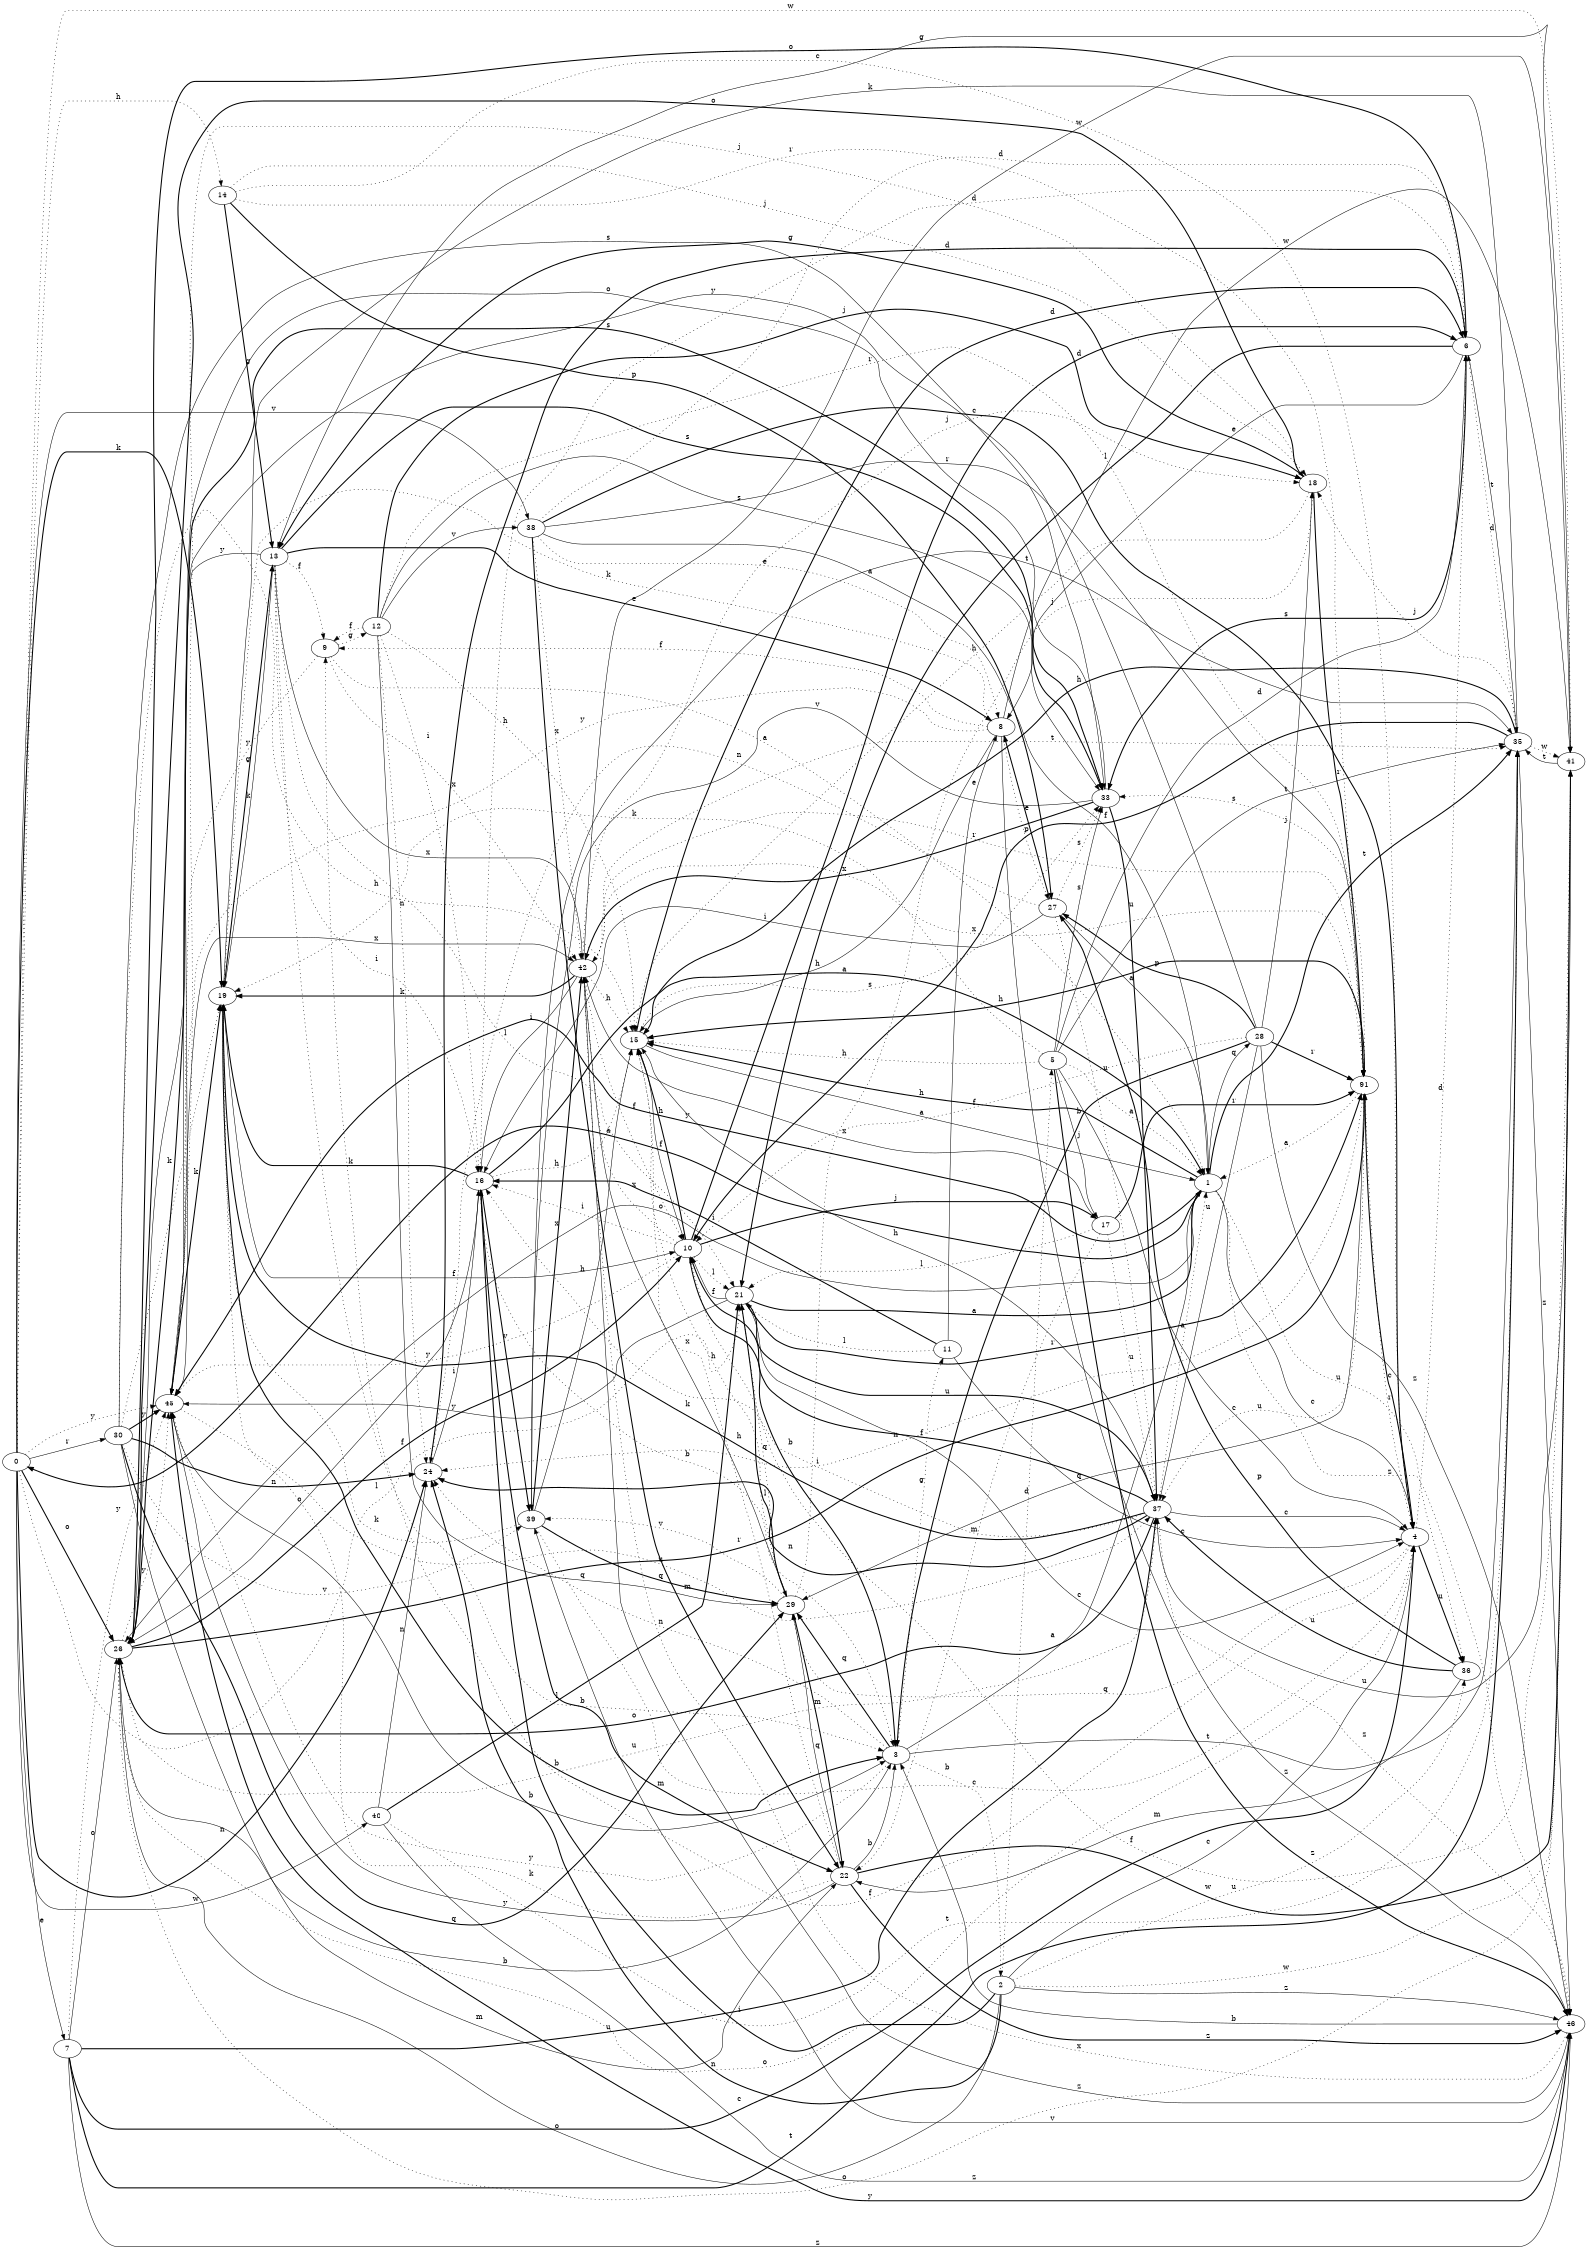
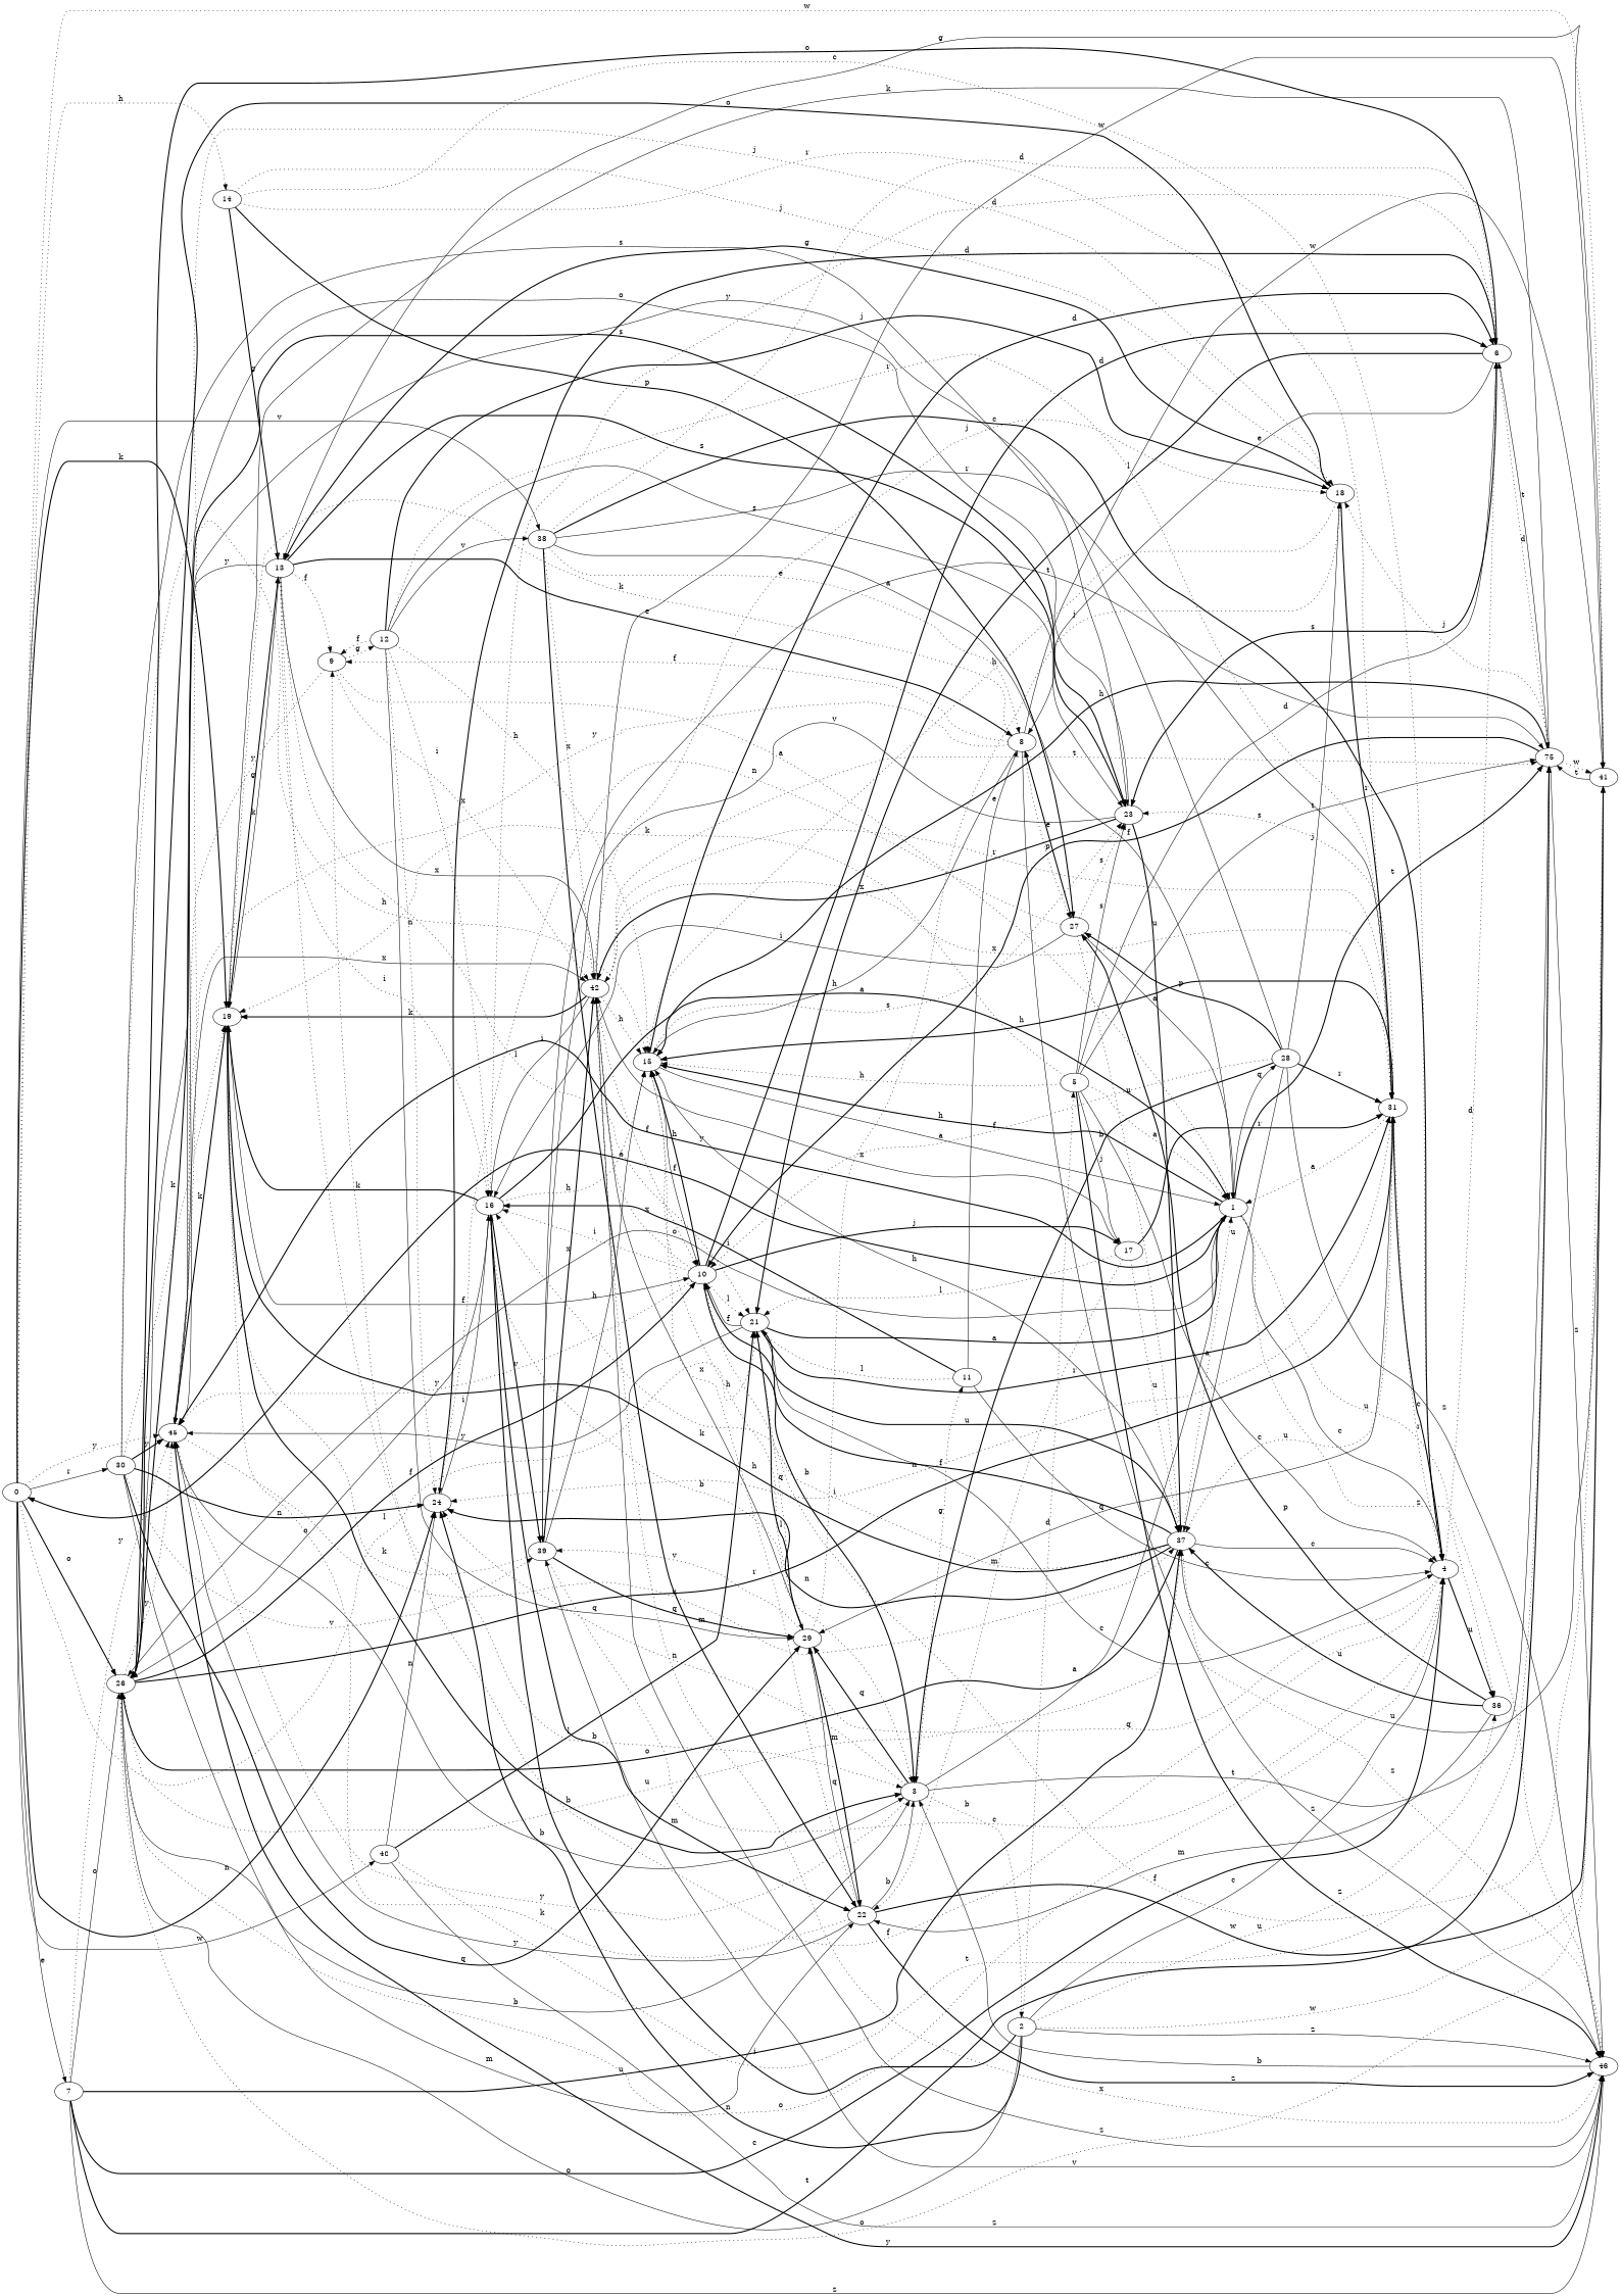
  strict digraph {
    rankdir=LR
    edge [style=dotted]
    0
    7
    14
    19
    21
    24
    26
    30
    38
    40
    41
    45
    4
-   35
+   35 [label=75]
    46
    37
-   31 [label=91]
+   31
    27
    18
    13
    3
    10
    1
    29
    16
    6
-   33
+   33 [label=23]
    15
    22
    39
    8
    42
    28
    36
    9
    2
    5
    17
    11
    12
    0 -> 7 [label=e style=solid]
    0 -> 14 [label=h]
    0 -> 19 [label=k style=bold]
    0 -> 21 [label=l]
    0 -> 24 [label=n style=bold]
    0 -> 26 [label=o style=bold]
    0 -> 30 [label=r style=solid]
    0 -> 38 [label=v style=solid]
    0 -> 40 [label=w style=solid]
    0 -> 41 [label=w]
    0 -> 45 [label=y]
    7 -> 26 [label=o style=solid]
    7 -> 45 [label=y]
    7 -> 4 [label=c style=bold]
    7 -> 35 [label=t style=bold]
    7 -> 46 [label=z style=solid]
    7 -> 37 [label=u style=bold]
    14 -> 4 [label=c]
    14 -> 31 [label=r]
    14 -> 27 [label=p style=bold]
    14 -> 18 [label=j]
    14 -> 13 [label=g style=bold]
    19 -> 13 [label=g style=bold]
    19 -> 3 [label=b style=bold]
    19 -> 10 [label=f style=solid]
    21 -> 45 [label=y style=solid]
    21 -> 4 [label=c style=solid]
    21 -> 37 [label=u style=bold]
    21 -> 31 [label=r style=bold]
    21 -> 10 [label=f style=solid]
    21 -> 1 [label=a style=bold]
    21 -> 29 [label=q]
    24 -> 16 [label=i style=solid]
    24 -> 6 [label=d style=bold]
    26 -> 45 [label=y]
    26 -> 37 [label=u]
    26 -> 31 [label=r style=bold]
    26 -> 3 [label=b style=solid]
    26 -> 10 [label=f style=bold]
    26 -> 33 [label=s style=bold]
    30 -> 19 [label=k]
    30 -> 24 [label=n style=bold]
    30 -> 45 [label=y style=bold]
    30 -> 29 [label=q style=bold]
    30 -> 33 [label=s style=solid]
    30 -> 15 [label=h]
    30 -> 22 [label=m style=solid]
    30 -> 39 [label=v]
    38 -> 4 [label=c style=bold]
    38 -> 31 [label=r style=solid]
    38 -> 1 [label=a style=solid]
    38 -> 6 [label=d]
    38 -> 22 [label=m style=bold]
    38 -> 8 [label=e]
    38 -> 42 [label=x]
    40 -> 21 [label=l style=bold]
    40 -> 24 [label=n style=solid]
    40 -> 35 [label=t]
    40 -> 46 [label=z style=solid]
    41 -> 26 [label=o]
    41 -> 35 [label=t style=solid]
    41 -> 37 [label=u style=solid]
    41 -> 13 [label=g style=solid]
    41 -> 10 [label=f]
    45 -> 19 [label=k style=bold]
    45 -> 37 [label=u]
    45 -> 18 [label=j]
    45 -> 3 [label=b style=solid]
    45 -> 42 [label=x style=solid]
    4 -> 26 [label=o]
    4 -> 31 [label=r]
    4 -> 29 [label=q]
    4 -> 6 [label=d]
    4 -> 36 [label=u style=bold]
    4 -> 9 [label=f]
    35 -> 19 [label=k style=solid]
    35 -> 41 [label=w]
    35 -> 46 [label=z style=solid]
    35 -> 18 [label=j]
    35 -> 10 [label=f style=bold]
    35 -> 6 [label=d]
    35 -> 15 [label=h style=bold]
    46 -> 45 [label=y style=bold]
    46 -> 3 [label=b style=solid]
    46 -> 39 [label=v style=solid]
    46 -> 42 [label=x]
    37 -> 19 [label=k style=bold]
    37 -> 24 [label=n style=bold]
    37 -> 26 [label=o style=bold]
    37 -> 4 [label=c style=solid]
    37 -> 46 [label=z]
    37 -> 10 [label=f style=bold]
    37 -> 1 [label=a]
    37 -> 16 [label=i]
    37 -> 15 [label=h style=solid]
    31 -> 24 [label=n]
    31 -> 4 [label=c style=bold]
    31 -> 37 [label=u]
    31 -> 1 [label=a]
    31 -> 29 [label=q style=solid]
    31 -> 33 [label=s]
    31 -> 15 [label=h style=bold]
    31 -> 42 [label=x]
    27 -> 24 [label=n]
    27 -> 37 [label=u]
    27 -> 1 [label=a style=solid]
    27 -> 16 [label=i style=solid]
    27 -> 33 [label=s]
    27 -> 8 [label=e style=bold]
    18 -> 26 [label=o style=bold]
    18 -> 31 [label=r style=bold]
    18 -> 13 [label=g style=bold]
    18 -> 15 [label=h]
    13 -> 19 [label=k style=solid]
    13 -> 21 [label=l]
    13 -> 45 [label=y style=solid]
    13 -> 3 [label=b]
    13 -> 16 [label=i]
    13 -> 33 [label=s style=bold]
    13 -> 8 [label=e style=bold]
    13 -> 42 [label=x style=solid]
    13 -> 9 [label=f]
    3 -> 24 [label=n]
    3 -> 45 [label=y]
    3 -> 35 [label=t style=solid]
    3 -> 1 [label=a style=solid]
    3 -> 29 [label=q style=bold]
    3 -> 2 [label=b]
    3 -> 11 [label=g]
    10 -> 21 [label=l]
    10 -> 45 [label=y]
    10 -> 3 [label=b style=bold]
    10 -> 16 [label=i]
    10 -> 6 [label=d style=bold]
    10 -> 15 [label=h style=bold]
    10 -> 42 [label=x]
    10 -> 17 [label=j style=bold]
    1 -> 0 [label=a style=bold]
    1 -> 26 [label=o style=solid]
    1 -> 45 [label=y style=bold]
    1 -> 4 [label=c style=solid]
    1 -> 35 [label=t style=bold]
    1 -> 46 [label=z]
    1 -> 15 [label=h style=bold]
    1 -> 28 [label=q style=solid]
    1 -> 36 [label=u]
    29 -> 21 [label=l style=bold]
    29 -> 18 [label=j]
    29 -> 15 [label=h]
    29 -> 22 [label=m style=bold]
    29 -> 39 [label=v]
    29 -> 42 [label=x style=solid]
    16 -> 19 [label=k style=bold]
    16 -> 26 [label=o style=solid]
    16 -> 3 [label=b]
    16 -> 1 [label=a style=bold]
    16 -> 6 [label=d]
    16 -> 15 [label=h]
    16 -> 22 [label=m style=bold]
    16 -> 39 [label=v style=bold]
    6 -> 21 [label=l style=bold]
    6 -> 26 [label=o style=bold]
    6 -> 35 [label=t style=solid]
    6 -> 33 [label=s style=bold]
    6 -> 8 [label=e style=solid]
    33 -> 26 [label=o style=solid]
    33 -> 37 [label=u style=bold]
    33 -> 39 [label=v style=solid]
    33 -> 42 [label=x style=bold]
    15 -> 10 [label=f style=solid]
    15 -> 1 [label=a style=solid]
    15 -> 6 [label=d style=bold]
    15 -> 33 [label=s]
    22 -> 19 [label=k]
    22 -> 41 [label=w style=bold]
    22 -> 45 [label=y style=solid]
    22 -> 46 [label=z style=bold]
    22 -> 3 [label=b style=solid]
    22 -> 29 [label=q style=solid]
    22 -> 15 [label=h]
    39 -> 19 [label=k]
    39 -> 4 [label=c]
    39 -> 35 [label=t style=solid]
    39 -> 29 [label=q style=bold]
    39 -> 15 [label=h style=solid]
    39 -> 42 [label=x style=bold]
    8 -> 19 [label=k]
    8 -> 41 [label=w style=solid]
    8 -> 45 [label=y]
    8 -> 46 [label=z style=solid]
    8 -> 27 [label=p]
    8 -> 15 [label=h style=solid]
    8 -> 9 [label=f]
    42 -> 19 [label=k style=bold]
    42 -> 41 [label=w style=solid]
    42 -> 35 [label=t]
    42 -> 46 [label=z style=solid]
    42 -> 31 [label=r]
    42 -> 18 [label=j]
    42 -> 10 [label=f]
    42 -> 16 [label=i style=solid]
    42 -> 15 [label=h]
    28 -> 45 [label=y style=solid]
    28 -> 46 [label=z style=solid]
    28 -> 37 [label=u style=solid]
    28 -> 31 [label=r style=bold]
    28 -> 27 [label=p style=bold]
    28 -> 18 [label=j style=solid]
    28 -> 3 [label=b style=bold]
    28 -> 10 [label=f]
    36 -> 37 [label=u style=bold]
    36 -> 27 [label=p style=bold]
    36 -> 22 [label=m style=solid]
    9 -> 45 [label=y]
    9 -> 1 [label=a]
    9 -> 42 [label=x]
    9 -> 12 [label=g]
    2 -> 24 [label=n style=bold]
    2 -> 26 [label=o style=solid]
    2 -> 41 [label=w]
    2 -> 4 [label=c style=solid]
    2 -> 46 [label=z style=solid]
    2 -> 16 [label=i style=bold]
    2 -> 36 [label=u]
    2 -> 5 [label=d]
    5 -> 19 [label=k]
    5 -> 4 [label=c style=solid]
    5 -> 35 [label=t style=solid]
    5 -> 46 [label=z style=bold]
    5 -> 1 [label=a]
    5 -> 6 [label=d style=solid]
    5 -> 33 [label=s style=solid]
    5 -> 15 [label=h]
    5 -> 17 [label=j style=solid]
    17 -> 21 [label=l]
    17 -> 37 [label=u]
    17 -> 31 [label=r style=bold]
    17 -> 22 [label=m]
    17 -> 42 [label=x style=solid]
    11 -> 21 [label=l]
    11 -> 4 [label=c style=solid]
    11 -> 16 [label=i style=bold]
    11 -> 8 [label=e style=solid]
    12 -> 24 [label=n]
    12 -> 38 [label=v style=solid]
    12 -> 31 [label=r]
    12 -> 18 [label=j style=bold]
    12 -> 29 [label=q style=solid]
    12 -> 16 [label=i]
    12 -> 33 [label=s style=solid]
    12 -> 15 [label=h]
    12 -> 9 [label=f]
  }
